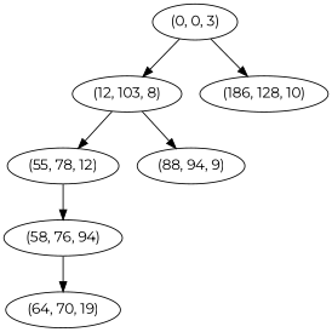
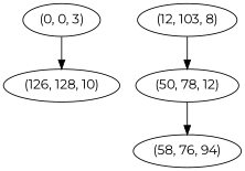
  digraph {
    fontname=Montserrat
    node [fontname=Montserrat]
    edge [fontname=Montserrat]
    n1 [label="(0, 0, 3)"]
    n2 [label="(12, 103, 8)"]
-   "(126, 128, 10)" [label="(186, 128, 10)"]
-   "(55, 78, 12)"
-   "(88, 94, 9)"
+   "(126, 128, 10)"
+   "(55, 78, 12)" [label="(50, 78, 12)"]
    n6 [label="(58, 76, 94)"]
-   "(64, 70, 19)"
-   n1 -> n2
    n1 -> "(126, 128, 10)"
    n2 -> "(55, 78, 12)"
-   n2 -> "(88, 94, 9)"
    "(55, 78, 12)" -> n6
-   n6 -> "(64, 70, 19)"
  }
